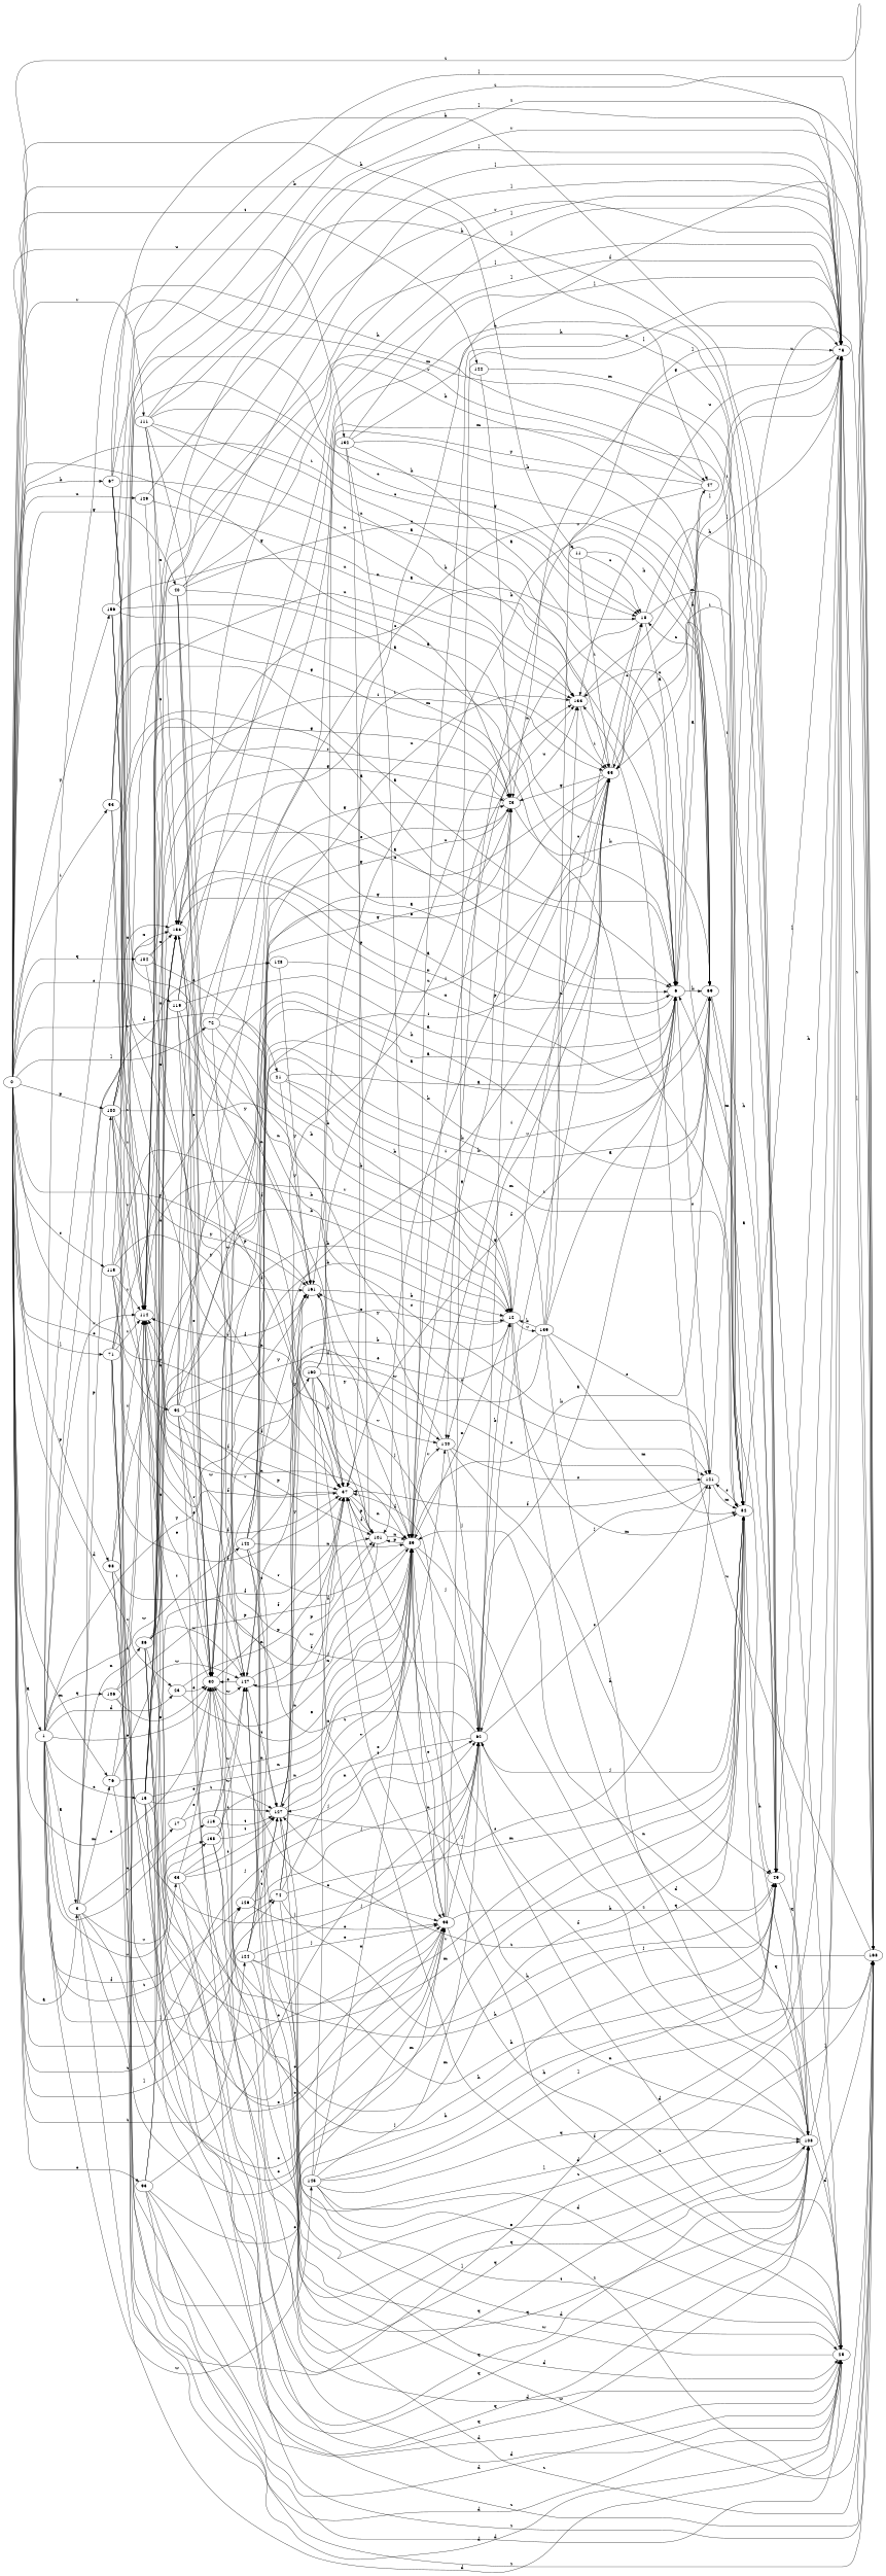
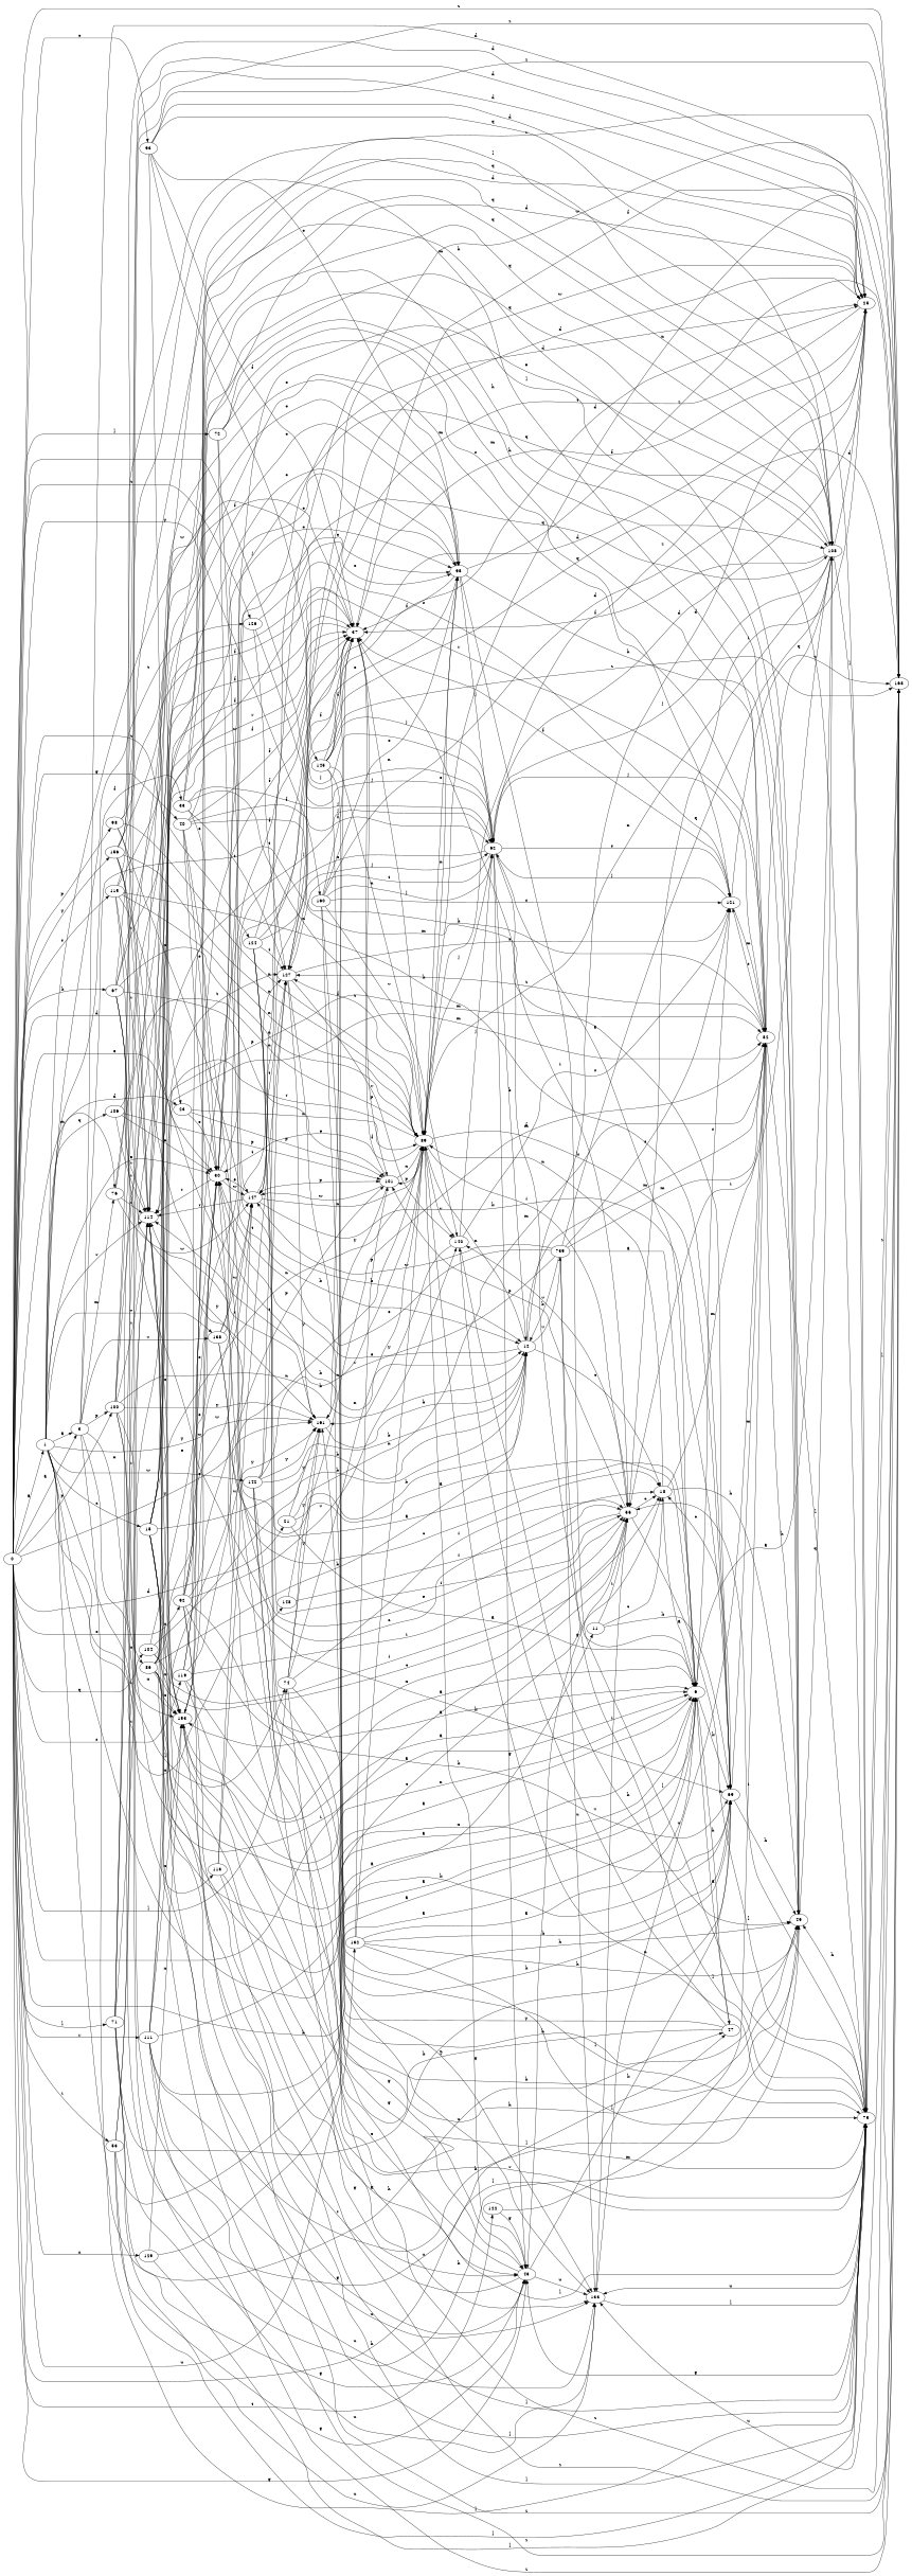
  strict digraph {
    rankdir=LR
    0
    1
    3
    11
    21
    23
    30
    40
    43
    47
    53
    55
    62
    67
    71
    72
    74
    76
    92
    93
    98
    100
    104
    111
    115
    119
    122
    124
    126
    129
    132
    156
    160
    161
    168
    6
    15
    33
    106
    113
    114
    138
    142
    145
    148
-   17
    25
    75
    82
    86
    153
    69
    18
    12
    89
    101
    37
    95
    108
    147
    133
    140
    121
    127
    49
-   139
+   139 [label=739]
    0 -> 1 [label=a]
    0 -> 3 [label=a]
    0 -> 11 [label=b]
    0 -> 21 [label=d]
    0 -> 23 [label=d]
    0 -> 30 [label=e]
    0 -> 40 [label=g]
    0 -> 43 [label=g]
    0 -> 47 [label=h]
    0 -> 53 [label=i]
    0 -> 55 [label=i]
    0 -> 62 [label=j]
    0 -> 67 [label=k]
    0 -> 71 [label=l]
    0 -> 72 [label=l]
    0 -> 74 [label=l]
    0 -> 76 [label=m]
    0 -> 92 [label=o]
    0 -> 93 [label=o]
    0 -> 98 [label=p]
    0 -> 100 [label=p]
    0 -> 104 [label=q]
    0 -> 111 [label=r]
    0 -> 115 [label=s]
    0 -> 119 [label=s]
    0 -> 122 [label=t]
    0 -> 124 [label=t]
    0 -> 126 [label=t]
    0 -> 129 [label=u]
    0 -> 132 [label=u]
    0 -> 156 [label=y]
    0 -> 160 [label=y]
    0 -> 161 [label=y]
    0 -> 168 [label=z]
    1 -> 3 [label=a]
    1 -> 23 [label=d]
    1 -> 30 [label=e]
    1 -> 47 [label=h]
    1 -> 74 [label=l]
    1 -> 126 [label=t]
    1 -> 161 [label=y]
    1 -> 6 [label=a]
    1 -> 15 [label=c]
    1 -> 33 [label=f]
    1 -> 106 [label=q]
    1 -> 113 [label=r]
    1 -> 114 [label=r]
    1 -> 138 [label=v]
    1 -> 142 [label=w]
    1 -> 145 [label=w]
    1 -> 148 [label=x]
    3 -> 76 [label=m]
    3 -> 100 [label=p]
    3 -> 138 [label=v]
-   3 -> 17 [label=c]
    3 -> 25 [label=d]
    3 -> 75 [label=l]
    3 -> 82 [label=m]
    3 -> 86 [label=n]
    3 -> 153 [label=x]
    11 -> 55 [label=i]
    11 -> 69 [label=k]
    11 -> 18 [label=c]
    21 -> 161 [label=y]
    21 -> 6 [label=a]
    21 -> 82 [label=m]
    21 -> 12 [label=b]
    23 -> 30 [label=e]
    23 -> 89 [label=n]
    23 -> 101 [label=p]
    30 -> 114 [label=r]
    30 -> 37 [label=f]
    30 -> 95 [label=o]
    30 -> 108 [label=q]
    30 -> 147 [label=w]
    40 -> 30 [label=e]
    40 -> 62 [label=j]
    40 -> 6 [label=a]
    40 -> 75 [label=l]
    40 -> 69 [label=k]
    40 -> 18 [label=c]
    40 -> 37 [label=f]
    43 -> 30 [label=e]
    43 -> 114 [label=r]
    43 -> 69 [label=k]
    43 -> 133 [label=u]
    47 -> 161 [label=y]
    47 -> 6 [label=a]
    47 -> 114 [label=r]
    47 -> 140 [label=v]
    53 -> 43 [label=g]
    53 -> 6 [label=a]
    53 -> 114 [label=r]
    53 -> 25 [label=d]
    53 -> 75 [label=l]
    55 -> 30 [label=e]
    55 -> 43 [label=g]
    55 -> 75 [label=l]
    55 -> 153 [label=x]
    55 -> 18 [label=c]
    55 -> 101 [label=p]
    55 -> 140 [label=v]
    62 -> 43 [label=g]
    62 -> 55 [label=i]
    62 -> 6 [label=a]
    62 -> 25 [label=d]
    62 -> 153 [label=x]
    62 -> 12 [label=b]
    62 -> 121 [label=s]
    62 -> 127 [label=t]
    67 -> 114 [label=r]
    67 -> 82 [label=m]
    67 -> 18 [label=c]
    67 -> 89 [label=n]
    67 -> 101 [label=p]
    67 -> 133 [label=u]
    67 -> 121 [label=s]
    67 -> 49 [label=h]
    71 -> 43 [label=g]
    71 -> 62 [label=j]
    71 -> 114 [label=r]
    71 -> 69 [label=k]
    71 -> 37 [label=f]
    71 -> 95 [label=o]
    71 -> 133 [label=u]
    71 -> 49 [label=h]
    72 -> 82 [label=m]
    72 -> 12 [label=b]
    72 -> 147 [label=w]
    72 -> 121 [label=s]
    72 -> 49 [label=h]
    74 -> 55 [label=i]
    74 -> 161 [label=y]
    74 -> 168 [label=z]
    74 -> 82 [label=m]
    74 -> 89 [label=n]
    74 -> 49 [label=h]
    76 -> 114 [label=r]
    76 -> 25 [label=d]
    76 -> 89 [label=n]
    76 -> 147 [label=w]
    92 -> 30 [label=e]
    92 -> 43 [label=g]
    92 -> 6 [label=a]
    92 -> 75 [label=l]
    92 -> 69 [label=k]
    92 -> 101 [label=p]
    92 -> 37 [label=f]
    92 -> 108 [label=q]
    92 -> 147 [label=w]
    92 -> 140 [label=v]
    93 -> 62 [label=j]
    93 -> 168 [label=z]
    93 -> 25 [label=d]
    93 -> 153 [label=x]
    93 -> 37 [label=f]
    93 -> 95 [label=o]
    93 -> 108 [label=q]
    98 -> 114 [label=r]
    98 -> 25 [label=d]
    98 -> 12 [label=b]
    98 -> 89 [label=n]
    98 -> 95 [label=o]
    100 -> 161 [label=y]
    100 -> 168 [label=z]
    100 -> 6 [label=a]
    100 -> 114 [label=r]
    100 -> 75 [label=l]
    100 -> 153 [label=x]
    100 -> 12 [label=b]
    100 -> 37 [label=f]
    100 -> 95 [label=o]
    104 -> 30 [label=e]
    104 -> 55 [label=i]
    104 -> 153 [label=x]
    104 -> 12 [label=b]
    111 -> 168 [label=z]
    111 -> 6 [label=a]
    111 -> 153 [label=x]
    111 -> 18 [label=c]
    111 -> 89 [label=n]
    111 -> 37 [label=f]
    111 -> 133 [label=u]
    111 -> 49 [label=h]
    115 -> 161 [label=y]
    115 -> 114 [label=r]
    115 -> 25 [label=d]
    115 -> 69 [label=k]
    115 -> 12 [label=b]
    115 -> 89 [label=n]
    115 -> 37 [label=f]
    119 -> 30 [label=e]
    119 -> 55 [label=i]
    119 -> 161 [label=y]
    119 -> 6 [label=a]
    119 -> 75 [label=l]
    119 -> 37 [label=f]
    122 -> 43 [label=g]
    122 -> 82 [label=m]
    124 -> 43 [label=g]
    124 -> 55 [label=i]
    124 -> 62 [label=j]
    124 -> 95 [label=o]
    124 -> 108 [label=q]
    124 -> 127 [label=t]
    124 -> 49 [label=h]
    126 -> 62 [label=j]
    126 -> 95 [label=o]
    126 -> 127 [label=t]
    129 -> 6 [label=a]
    129 -> 75 [label=l]
    129 -> 153 [label=x]
    132 -> 6 [label=a]
    132 -> 75 [label=l]
    132 -> 69 [label=k]
    132 -> 89 [label=n]
    132 -> 101 [label=p]
    132 -> 49 [label=h]
    156 -> 6 [label=a]
    156 -> 114 [label=r]
    156 -> 75 [label=l]
    156 -> 82 [label=m]
    156 -> 89 [label=n]
    156 -> 37 [label=f]
    156 -> 133 [label=u]
    160 -> 62 [label=j]
    160 -> 25 [label=d]
    160 -> 69 [label=k]
    160 -> 37 [label=f]
    160 -> 95 [label=o]
    160 -> 133 [label=u]
    160 -> 140 [label=v]
    160 -> 121 [label=s]
    161 -> 114 [label=r]
    161 -> 12 [label=b]
    161 -> 37 [label=f]
    168 -> 114 [label=r]
    168 -> 75 [label=l]
    168 -> 89 [label=n]
    168 -> 37 [label=f]
    168 -> 147 [label=w]
    168 -> 133 [label=u]
    6 -> 47 [label=h]
    6 -> 153 [label=x]
    6 -> 69 [label=k]
    6 -> 37 [label=f]
    6 -> 121 [label=s]
    15 -> 168 [label=z]
    15 -> 6 [label=a]
    15 -> 75 [label=l]
    15 -> 82 [label=m]
    15 -> 153 [label=x]
    15 -> 69 [label=k]
    15 -> 12 [label=b]
    15 -> 89 [label=n]
    15 -> 95 [label=o]
    15 -> 108 [label=q]
    15 -> 127 [label=t]
    33 -> 30 [label=e]
    33 -> 62 [label=j]
    33 -> 89 [label=n]
    33 -> 108 [label=q]
    33 -> 127 [label=t]
    33 -> 49 [label=h]
    106 -> 30 [label=e]
    106 -> 114 [label=r]
    106 -> 101 [label=p]
    106 -> 95 [label=o]
    113 -> 43 [label=g]
    113 -> 168 [label=z]
    113 -> 147 [label=w]
    113 -> 127 [label=t]
    114 -> 153 [label=x]
    114 -> 108 [label=q]
    138 -> 25 [label=d]
    138 -> 69 [label=k]
    138 -> 147 [label=w]
    138 -> 127 [label=t]
    138 -> 49 [label=h]
    142 -> 43 [label=g]
    142 -> 161 [label=y]
    142 -> 25 [label=d]
    142 -> 75 [label=l]
    142 -> 12 [label=b]
    142 -> 89 [label=n]
    142 -> 133 [label=u]
    142 -> 127 [label=t]
    145 -> 62 [label=j]
    145 -> 168 [label=z]
    145 -> 25 [label=d]
    145 -> 75 [label=l]
    145 -> 89 [label=n]
    145 -> 37 [label=f]
    145 -> 108 [label=q]
    145 -> 49 [label=h]
    148 -> 55 [label=i]
    148 -> 161 [label=y]
-   17 -> 30 [label=e]
-   17 -> 127 [label=t]
    25 -> 55 [label=i]
    25 -> 37 [label=f]
    25 -> 147 [label=w]
    25 -> 127 [label=t]
    75 -> 43 [label=g]
    75 -> 55 [label=i]
    75 -> 168 [label=z]
    75 -> 114 [label=r]
    75 -> 89 [label=n]
    75 -> 133 [label=u]
    75 -> 49 [label=h]
    82 -> 62 [label=j]
    82 -> 114 [label=r]
    82 -> 75 [label=l]
    82 -> 108 [label=q]
    82 -> 133 [label=u]
    82 -> 121 [label=s]
    82 -> 127 [label=t]
    82 -> 49 [label=h]
    86 -> 43 [label=g]
    86 -> 168 [label=z]
    86 -> 6 [label=a]
    86 -> 82 [label=m]
    86 -> 153 [label=x]
    86 -> 18 [label=c]
    86 -> 12 [label=b]
    86 -> 95 [label=o]
    86 -> 108 [label=q]
    86 -> 147 [label=w]
    153 -> 30 [label=e]
    153 -> 6 [label=a]
    153 -> 25 [label=d]
    153 -> 75 [label=l]
    69 -> 82 [label=m]
    69 -> 153 [label=x]
    69 -> 18 [label=c]
    69 -> 49 [label=h]
    18 -> 6 [label=a]
    18 -> 82 [label=m]
    18 -> 89 [label=n]
    18 -> 49 [label=h]
    12 -> 30 [label=e]
    12 -> 25 [label=d]
    12 -> 82 [label=m]
    12 -> 18 [label=c]
    12 -> 89 [label=n]
    12 -> 139 [label=v]
    89 -> 30 [label=e]
    89 -> 43 [label=g]
    89 -> 55 [label=i]
    89 -> 62 [label=j]
    89 -> 168 [label=z]
    89 -> 114 [label=r]
    89 -> 69 [label=k]
    89 -> 101 [label=p]
    89 -> 95 [label=o]
    89 -> 140 [label=v]
    89 -> 127 [label=t]
    101 -> 161 [label=y]
    101 -> 89 [label=n]
    101 -> 37 [label=f]
    101 -> 147 [label=w]
    37 -> 114 [label=r]
    37 -> 89 [label=n]
    37 -> 101 [label=p]
    95 -> 62 [label=j]
    95 -> 168 [label=z]
    95 -> 75 [label=l]
    95 -> 89 [label=n]
    95 -> 37 [label=f]
    95 -> 49 [label=h]
    108 -> 30 [label=e]
    108 -> 55 [label=i]
    108 -> 62 [label=j]
    108 -> 6 [label=a]
    108 -> 25 [label=d]
    108 -> 75 [label=l]
    108 -> 89 [label=n]
    108 -> 37 [label=f]
    147 -> 30 [label=e]
    147 -> 114 [label=r]
    147 -> 69 [label=k]
    147 -> 89 [label=n]
    147 -> 101 [label=p]
    147 -> 127 [label=t]
    133 -> 55 [label=i]
    133 -> 75 [label=l]
    140 -> 62 [label=j]
    140 -> 161 [label=y]
    140 -> 121 [label=s]
    140 -> 49 [label=h]
    121 -> 62 [label=j]
    121 -> 168 [label=u]
    121 -> 82 [label=m]
    121 -> 37 [label=f]
    127 -> 161 [label=y]
    127 -> 25 [label=d]
    127 -> 37 [label=f]
    127 -> 133 [label=u]
    127 -> 140 [label=v]
    127 -> 121 [label=s]
    49 -> 108 [label=q]
    139 -> 30 [label=e]
    139 -> 6 [label=a]
    139 -> 114 [label=r]
    139 -> 75 [label=l]
    139 -> 82 [label=m]
    139 -> 12 [label=b]
    139 -> 108 [label=q]
    139 -> 147 [label=w]
    139 -> 133 [label=u]
    139 -> 121 [label=s]
  }
